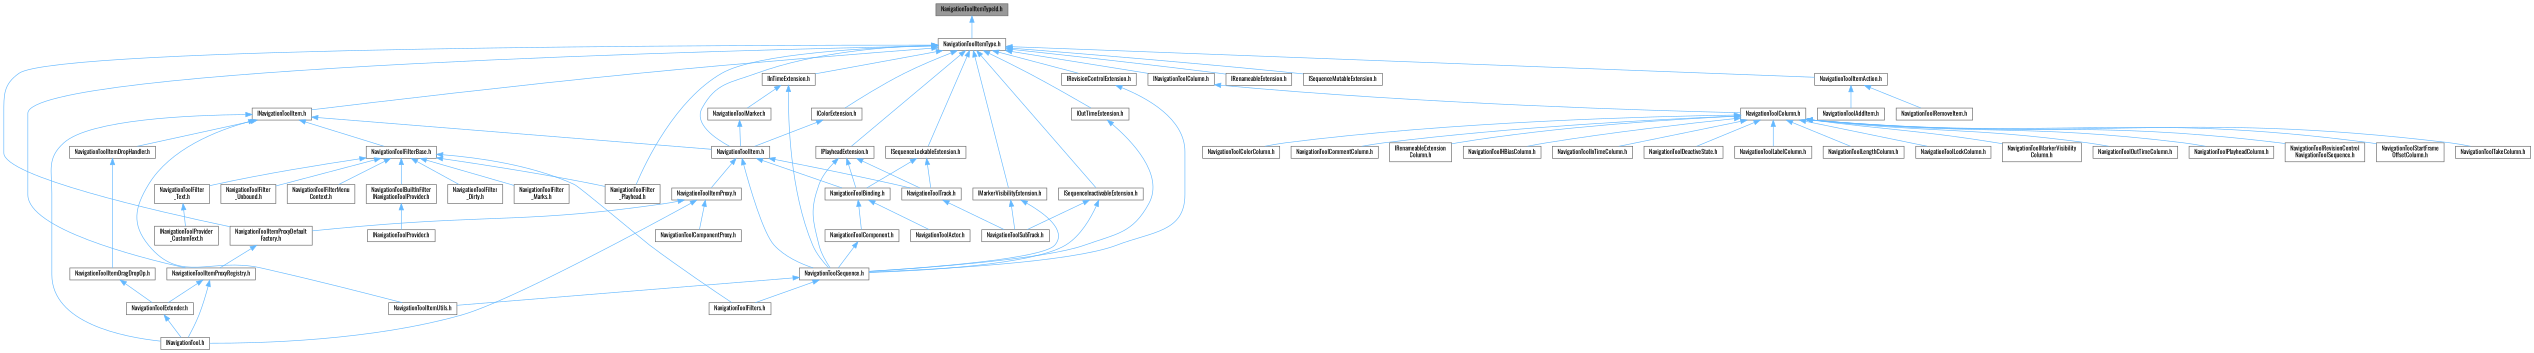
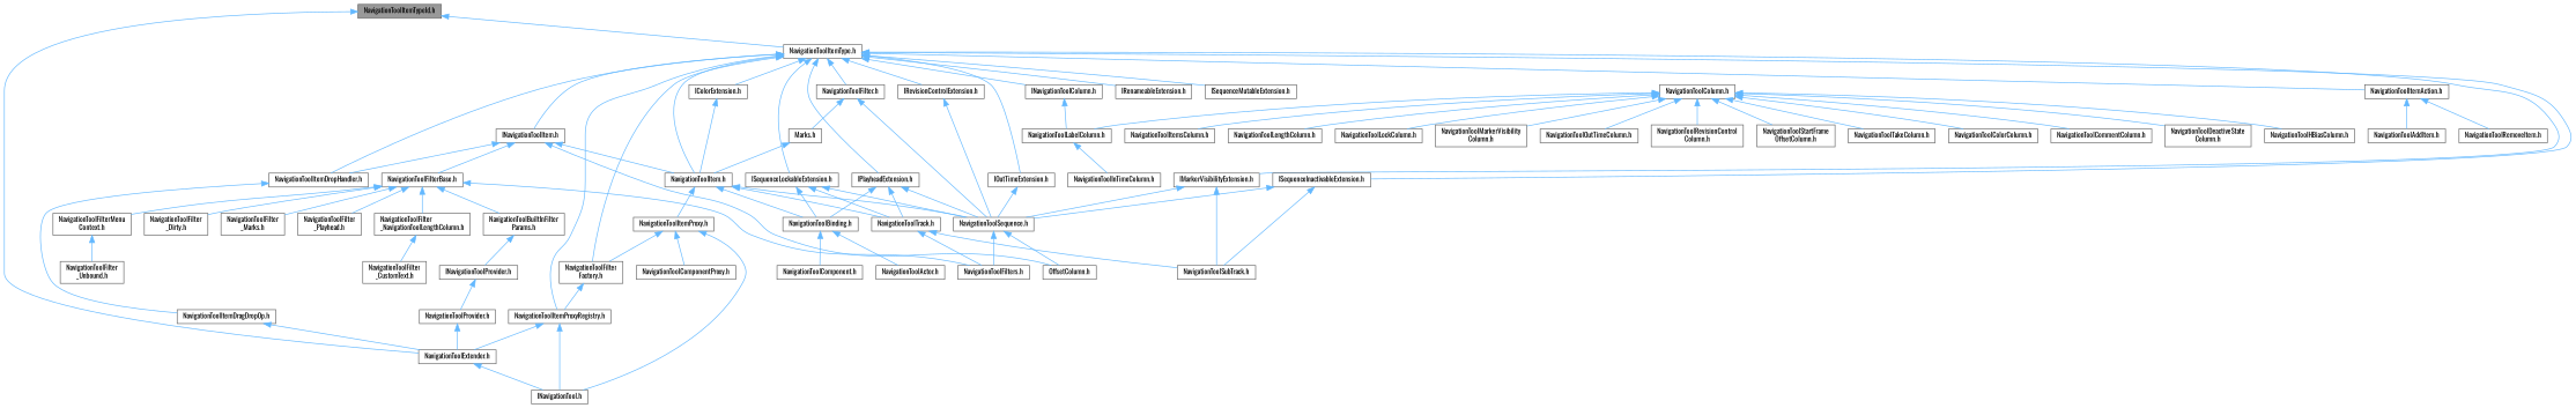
  digraph {
    fontname=Oswald
    node [color=grey40 fillcolor=white fontname=Oswald fontsize=10 shape=box style=filled]
    edge [color=steelblue1 dir=back fontname=Oswald fontsize=10 labelfontname=Helvetica labelfontsize=10 style=solid]
    n1 [color=gray40 fillcolor=grey60 fontcolor=black height=0.2 label="NavigationToolItemTypeId.h" width=0.4]
    n2 [height=0.2 label="NavigationToolExtender.h" width=0.4]
    n3 [height=0.2 label="NavigationToolItemType.h" width=0.4]
    n4 [height=0.2 label="INavigationTool.h" width=0.4]
    n5 [height=0.2 label="IColorExtension.h" width=0.4]
    n6 [height=0.2 label="NavigationToolItem.h" width=0.4]
-   n7 [height=0.2 label="NavigationToolItemProxyDefault\lFactory.h" width=0.4]
+   n7 [height=0.2 label="NavigationToolFilter\lFactory.h" width=0.4]
    n8 [height=0.2 label="NavigationToolItemProxyRegistry.h" width=0.4]
-   n9 [height=0.2 label="IInTimeExtension.h" width=0.4]
+   n9 [height=0.2 label="NavigationToolFilter.h" width=0.4]
    n10 [height=0.2 label="IMarkerVisibilityExtension.h" width=0.4]
    n11 [height=0.2 label="INavigationToolColumn.h" width=0.4]
    n12 [height=0.2 label="INavigationToolItem.h" width=0.4]
    n13 [height=0.2 label="NavigationToolItemDropHandler.h" width=0.4]
    n14 [height=0.2 label="IOutTimeExtension.h" width=0.4]
    n15 [height=0.2 label="IPlayheadExtension.h" width=0.4]
    n16 [height=0.2 label="IRenameableExtension.h" width=0.4]
    n17 [height=0.2 label="IRevisionControlExtension.h" width=0.4]
    n18 [height=0.2 label="ISequenceInactivableExtension.h" width=0.4]
    n19 [height=0.2 label="ISequenceLockableExtension.h" width=0.4]
    n20 [height=0.2 label="ISequenceMutableExtension.h" width=0.4]
    n21 [height=0.2 label="NavigationToolItemAction.h" width=0.4]
    n22 [height=0.2 label="NavigationToolBinding.h" width=0.4]
    n23 [height=0.2 label="NavigationToolItemProxy.h" width=0.4]
    n24 [height=0.2 label="NavigationToolSequence.h" width=0.4]
    n25 [height=0.2 label="NavigationToolTrack.h" width=0.4]
-   n26 [height=0.2 label="NavigationToolMarker.h" width=0.4]
+   n26 [height=0.2 label="Marks.h" width=0.4]
    n27 [height=0.2 label="NavigationToolSubTrack.h" width=0.4]
    n28 [height=0.2 label="NavigationToolColumn.h" width=0.4]
-   n29 [height=0.2 label="NavigationToolItemUtils.h" width=0.4]
+   n29 [height=0.2 label="OffsetColumn.h" width=0.4]
    n30 [height=0.2 label="NavigationToolFilterBase.h" width=0.4]
    n31 [height=0.2 label="NavigationToolItemDragDropOp.h" width=0.4]
    n32 [height=0.2 label="NavigationToolAddItem.h" width=0.4]
    n33 [height=0.2 label="NavigationToolRemoveItem.h" width=0.4]
    n34 [height=0.2 label="NavigationToolActor.h" width=0.4]
    n35 [height=0.2 label="NavigationToolComponent.h" width=0.4]
    n36 [height=0.2 label="NavigationToolComponentProxy.h" width=0.4]
    n37 [height=0.2 label="NavigationToolFilters.h" width=0.4]
    n38 [height=0.2 label="NavigationToolColorColumn.h" width=0.4]
    n39 [height=0.2 label="NavigationToolCommentColumn.h" width=0.4]
-   n40 [height=0.2 label="IRenameableExtension\lColumn.h" width=0.4]
+   n40 [height=0.2 label="NavigationToolDeactiveState\lColumn.h" width=0.4]
    n41 [height=0.2 label="NavigationToolHBiasColumn.h" width=0.4]
    n42 [height=0.2 label="NavigationToolInTimeColumn.h" width=0.4]
-   n43 [height=0.2 label="NavigationToolDeactiveState.h" width=0.4]
+   n43 [height=0.2 label="NavigationToolItemsColumn.h" width=0.4]
    n44 [height=0.2 label="NavigationToolLabelColumn.h" width=0.4]
    n45 [height=0.2 label="NavigationToolLengthColumn.h" width=0.4]
    n46 [height=0.2 label="NavigationToolLockColumn.h" width=0.4]
    n47 [height=0.2 label="NavigationToolMarkerVisibility\lColumn.h" width=0.4]
    n48 [height=0.2 label="NavigationToolOutTimeColumn.h" width=0.4]
-   n49 [height=0.2 label="NavigationToolPlayheadColumn.h" width=0.4]
-   n50 [height=0.2 label="NavigationToolRevisionControl\lNavigationToolSequence.h" width=0.4]
+   n50 [height=0.2 label="NavigationToolRevisionControl\lColumn.h" width=0.4]
    n51 [height=0.2 label="NavigationToolStartFrame\lOffsetColumn.h" width=0.4]
    n52 [height=0.2 label="NavigationToolTakeColumn.h" width=0.4]
-   n53 [height=0.2 label="NavigationToolBuiltInFilter\lINavigationToolProvider.h" width=0.4]
+   n53 [height=0.2 label="NavigationToolBuiltInFilter\lParams.h" width=0.4]
    n54 [height=0.2 label="NavigationToolFilterMenu\lContext.h" width=0.4]
    n55 [height=0.2 label="NavigationToolFilter\l_Dirty.h" width=0.4]
    n56 [height=0.2 label="NavigationToolFilter\l_Marks.h" width=0.4]
    n57 [height=0.2 label="NavigationToolFilter\l_Playhead.h" width=0.4]
-   n58 [height=0.2 label="NavigationToolFilter\l_Text.h" width=0.4]
+   n58 [height=0.2 label="NavigationToolFilter\l_NavigationToolLengthColumn.h" width=0.4]
    n59 [height=0.2 label="NavigationToolFilter\l_Unbound.h" width=0.4]
    n60 [height=0.2 label="INavigationToolProvider.h" width=0.4]
-   n61 [height=0.2 label="INavigationToolProvider\l_CustomText.h" width=0.4]
+   n61 [height=0.2 label="NavigationToolFilter\l_CustomText.h" width=0.4]
+   n62 [height=0.2 label="NavigationToolProvider.h" width=0.4]
+   n1 -> n2
    n1 -> n3
    n2 -> n4
    n3 -> n5
    n3 -> n6
    n3 -> n7
    n3 -> n8
    n3 -> n9
    n3 -> n10
    n3 -> n11
    n3 -> n12
-   n3 -> n57
+   n3 -> n13
    n3 -> n14
    n3 -> n15
    n3 -> n16
    n3 -> n17
    n3 -> n18
    n3 -> n19
    n3 -> n20
    n3 -> n21
    n5 -> n6
    n6 -> n22
    n6 -> n23
    n6 -> n24
    n6 -> n25
    n7 -> n8
    n8 -> n2
    n8 -> n4
    n9 -> n24
    n9 -> n26
    n10 -> n24
    n10 -> n27
-   n11 -> n28
-   n12 -> n4
+   n11 -> n44
    n12 -> n6
    n12 -> n13
    n12 -> n29
    n12 -> n30
    n13 -> n31
    n14 -> n24
    n15 -> n22
    n15 -> n24
    n15 -> n25
    n17 -> n24
    n18 -> n24
    n18 -> n27
    n19 -> n22
-   n35 -> n24
+   n19 -> n24
    n19 -> n25
    n21 -> n32
    n21 -> n33
    n22 -> n34
    n22 -> n35
    n23 -> n4
    n23 -> n7
    n23 -> n36
    n24 -> n29
    n24 -> n37
    n25 -> n27
+   n25 -> n37
    n26 -> n6
    n28 -> n38
    n28 -> n39
    n28 -> n40
    n28 -> n41
-   n28 -> n42
+   n44 -> n42
    n28 -> n43
    n28 -> n44
    n28 -> n45
    n28 -> n46
    n28 -> n47
    n28 -> n48
-   n28 -> n49
    n28 -> n50
    n28 -> n51
    n28 -> n52
    n30 -> n37
    n30 -> n53
    n30 -> n54
    n30 -> n55
    n30 -> n56
    n30 -> n57
    n30 -> n58
-   n30 -> n59
+   n54 -> n59
    n31 -> n2
    n53 -> n60
    n58 -> n61
+   n60 -> n62
+   n62 -> n2
  }
